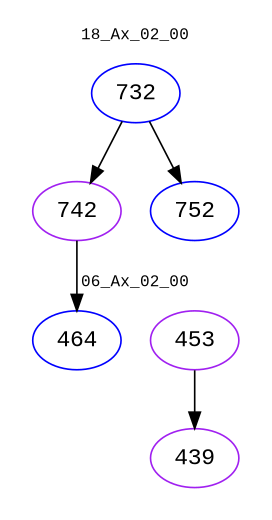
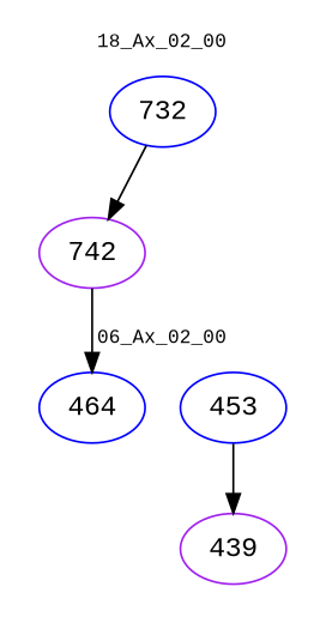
  digraph {
    fontname="Liberation Mono"
    node [color=blue fontname="Liberation Mono"]
    edge [color=black fontname="Liberation Mono"]
-   n1 [color=purple label=453]
+   n1 [label=453]
    n2 [label=464]
    n3 [color=purple label=439]
    n4 [label=732]
    n5 [color=purple label=742]
-   n6 [label=752]
    subgraph cluster_1 {
      color=white
      fontsize=10
      label="06_Ax_02_00"
      n1
      n2
      n3
    }
    subgraph cluster_2 {
      color=white
      fontsize=10
      label="18_Ax_02_00"
      n4
      n5
-     n6
    }
    n1 -> n3
    n4 -> n5
-   n4 -> n6
    n5 -> n2
  }
